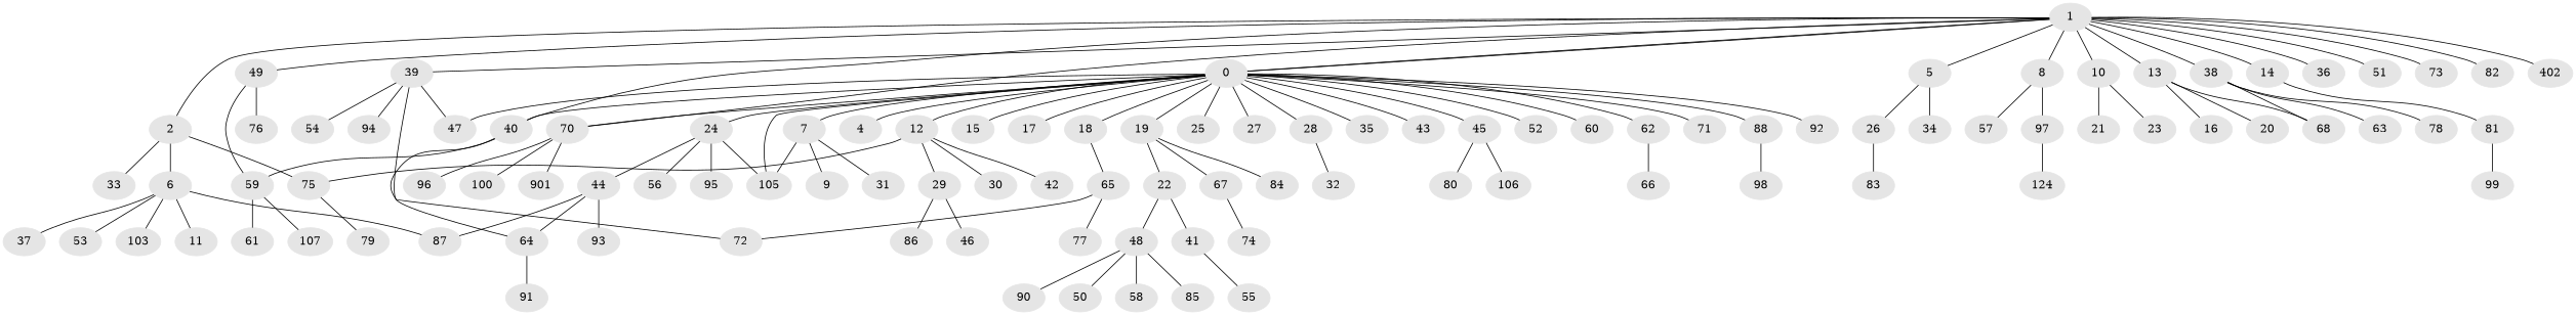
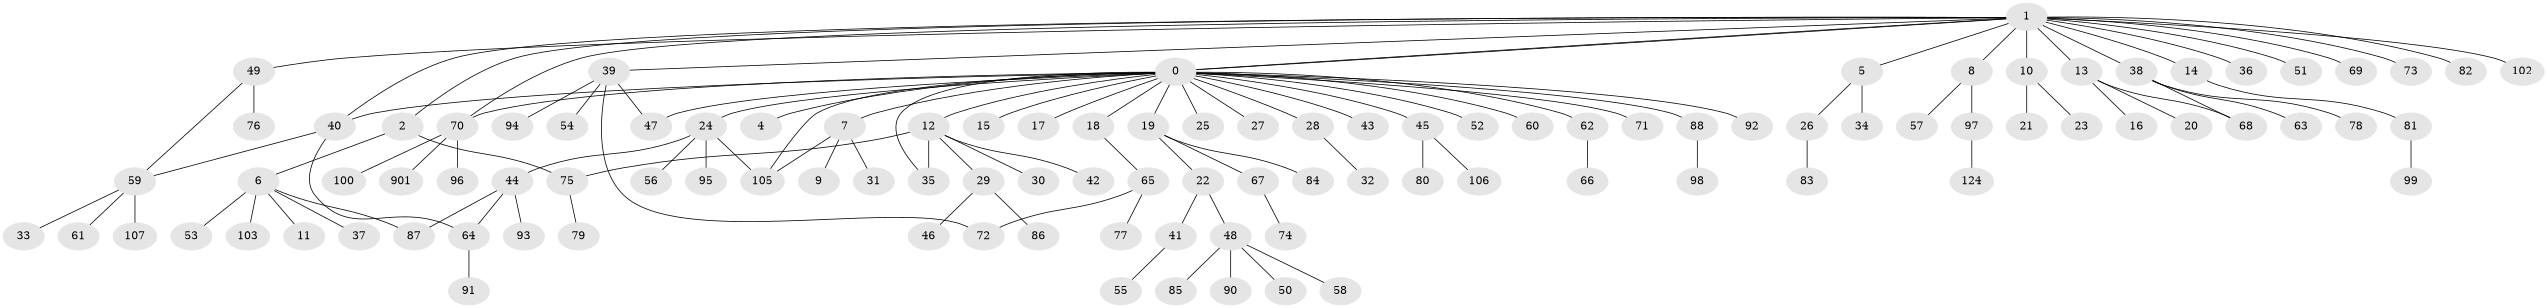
  graph {
    node [color=gray90 style=filled]
    1
    2
    n3 [label=0]
    5
    8
    10
    13
    14
    36
    38
    39
    40
    49
    51
+   69
    70
    73
    82
-   102 [label=402]
+   102
    6
    33
    75
    4
    7
    12
    15
    17
    18
    19
    24
    25
    27
    28
    35
    43
    45
    47
    52
    60
    62
    71
    88
    92
    105
    26
    34
    57
    97
    21
    23
    16
    20
    68
    81
    63
    78
    54
    72
    94
    59
    64
    76
    96
    100
    n65 [label=901]
    11
    37
    53
    87
    103
    79
    9
    31
    29
    30
    42
    65
    22
    67
    84
    44
    56
    95
    32
    80
    106
    66
    98
    83
    n90 [label=124]
    46
    86
    99
    77
    41
    48
    74
    55
    50
    58
    85
    90
    93
    61
    107
    91
    1 -- 2
    1 -- n3
    1 -- n3
    1 -- 5
    1 -- 8
    1 -- 10
    1 -- 13
    1 -- 14
    1 -- 36
    1 -- 38
    1 -- 39
    1 -- 40
    1 -- 49
    1 -- 51
+   1 -- 69
    1 -- 70
    1 -- 73
    1 -- 82
    1 -- 102
    2 -- 6
-   2 -- 33
+   59 -- 33
    2 -- 75
    n3 -- 40
    n3 -- 70
    n3 -- 4
    n3 -- 7
    n3 -- 12
    n3 -- 15
    n3 -- 17
    n3 -- 18
    n3 -- 19
    n3 -- 24
    n3 -- 25
    n3 -- 27
    n3 -- 28
    n3 -- 35
    n3 -- 43
    n3 -- 45
    n3 -- 47
    n3 -- 52
    n3 -- 60
    n3 -- 62
    n3 -- 71
    n3 -- 88
    n3 -- 92
    n3 -- 105
    5 -- 26
    5 -- 34
    8 -- 57
    8 -- 97
    10 -- 21
    10 -- 23
    13 -- 16
    13 -- 20
    13 -- 68
    14 -- 81
    38 -- 68
    38 -- 63
    38 -- 78
    39 -- 47
    39 -- 54
    39 -- 72
    39 -- 94
    40 -- 59
    40 -- 64
    49 -- 59
    49 -- 76
    70 -- 96
    70 -- 100
    70 -- n65
    6 -- 11
    6 -- 37
    6 -- 53
    6 -- 87
    6 -- 103
    75 -- 79
    7 -- 105
    7 -- 9
    7 -- 31
    12 -- 75
+   12 -- 35
    12 -- 29
    12 -- 30
    12 -- 42
    18 -- 65
    19 -- 22
    19 -- 67
    19 -- 84
    24 -- 105
    24 -- 44
    24 -- 56
    24 -- 95
    28 -- 32
    45 -- 80
    45 -- 106
    62 -- 66
    88 -- 98
    26 -- 83
    97 -- n90
    81 -- 99
    59 -- 61
    59 -- 107
    64 -- 91
    29 -- 46
    29 -- 86
    65 -- 72
    65 -- 77
    22 -- 41
    22 -- 48
    67 -- 74
    44 -- 64
    44 -- 87
    44 -- 93
    41 -- 55
    48 -- 50
    48 -- 58
    48 -- 85
    48 -- 90
  }
